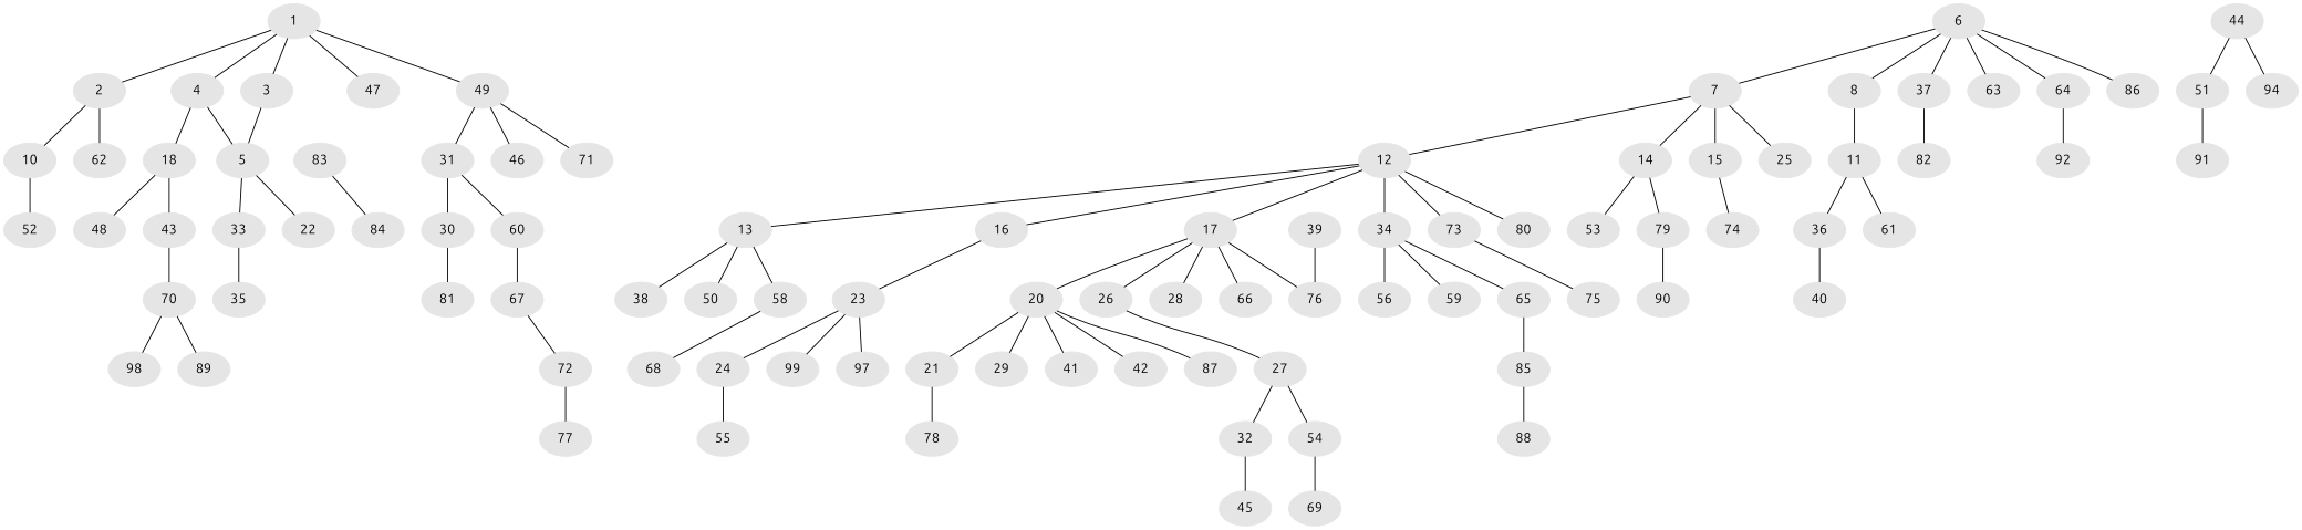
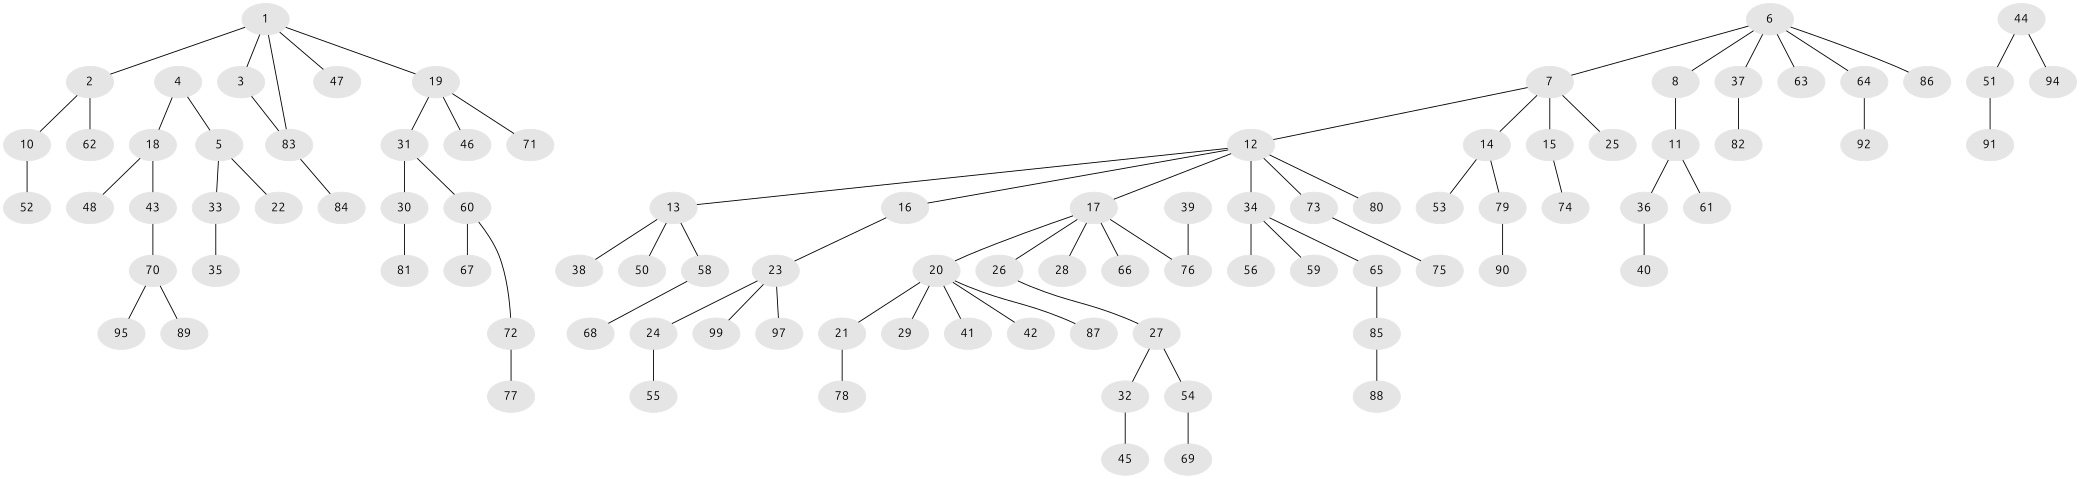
  graph {
    fontname=Ubuntu
    node [color=gray90 fontname=Ubuntu style=filled]
    edge [fontname=Ubuntu]
    1
    2
    3
    4
-   19 [label=49]
+   19
    47
    10
    62
    83
    5
    18
    31
    46
    71
    52
    84
    22
    33
    6
    7
    8
    37
    63
    64
    86
    43
    48
    35
    12
    14
    15
    25
    11
    82
    92
    13
    16
    17
    34
    73
    80
    53
    79
    74
    36
    61
    40
    38
    50
    58
    23
    20
    26
    28
    66
    76
    56
    59
    65
    75
    68
    44
    51
    94
    90
    24
    n67 [label=99]
    n68 [label=97]
    21
    29
    41
    42
    87
    27
    39
    70
    30
    81
    60
    78
    55
    32
    54
    45
    69
    67
    85
    89
-   95 [label=98]
+   95
    91
    72
    88
    77
    1 -- 2
    1 -- 3
-   1 -- 4
+   1 -- 83
    1 -- 19
    1 -- 47
    2 -- 10
    2 -- 62
-   3 -- 5
+   3 -- 83
    4 -- 5
    4 -- 18
    19 -- 31
    19 -- 46
    19 -- 71
    10 -- 52
    83 -- 84
    5 -- 22
    5 -- 33
    18 -- 43
    18 -- 48
    31 -- 30
    31 -- 60
    33 -- 35
    6 -- 7
    6 -- 8
    6 -- 37
    6 -- 63
    6 -- 64
    6 -- 86
    7 -- 12
    7 -- 14
    7 -- 15
    7 -- 25
    8 -- 11
    37 -- 82
    64 -- 92
    43 -- 70
    12 -- 13
    12 -- 16
    12 -- 17
    12 -- 34
    12 -- 73
    12 -- 80
    14 -- 53
    14 -- 79
    15 -- 74
    11 -- 36
    11 -- 61
    13 -- 38
    13 -- 50
    13 -- 58
    16 -- 23
    17 -- 20
    17 -- 26
    17 -- 28
    17 -- 66
    17 -- 76
    34 -- 56
    34 -- 59
    34 -- 65
    73 -- 75
    79 -- 90
    36 -- 40
    58 -- 68
    23 -- 24
    23 -- n67
    23 -- n68
    20 -- 21
    20 -- 29
    20 -- 41
    20 -- 42
    20 -- 87
    26 -- 27
    65 -- 85
    44 -- 51
    44 -- 94
    51 -- 91
    24 -- 55
    21 -- 78
    27 -- 32
    27 -- 54
    39 -- 76
    70 -- 89
    70 -- 95
    30 -- 81
    60 -- 67
    32 -- 45
    54 -- 69
-   67 -- 72
+   60 -- 72
    85 -- 88
    72 -- 77
  }
